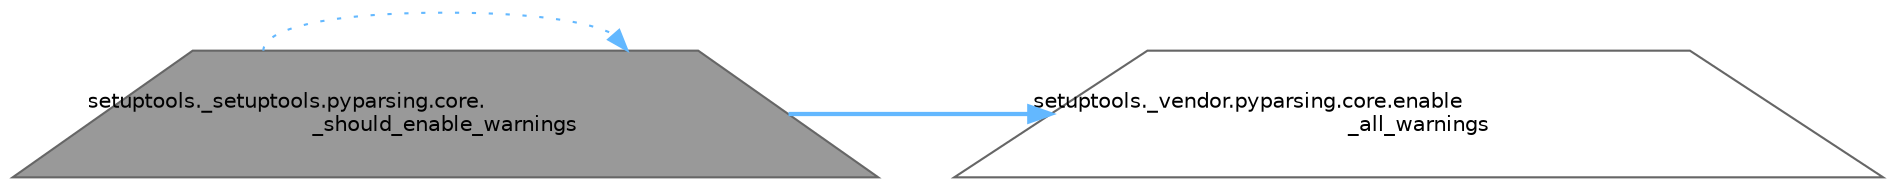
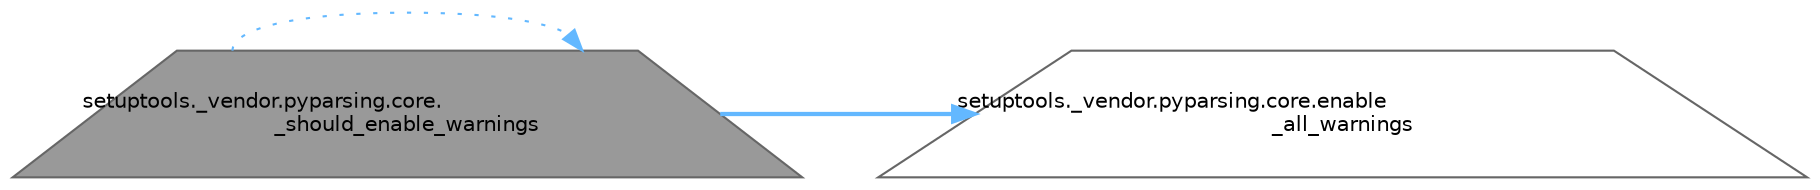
  digraph {
    rankdir=LR
    node [fontname=Helvetica fontsize=10 shape=trapezium style=filled]
    edge [color=steelblue1 fontname=Helvetica fontsize=10 labelfontname=Helvetica labelfontsize=10]
-   n1 [color=gray40 fillcolor=grey60 fontcolor=black height=0.2 label="setuptools._setuptools.pyparsing.core.\l_should_enable_warnings" width=0.4]
+   n1 [color=gray40 fillcolor=grey60 fontcolor=black height=0.2 label="setuptools._vendor.pyparsing.core.\l_should_enable_warnings" width=0.4]
    n2 [color=grey40 fillcolor=white height=0.2 label="setuptools._vendor.pyparsing.core.enable\l_all_warnings" width=0.4]
    n1 -> n1 [style=dotted]
    n1 -> n2 [style=bold]
  }
